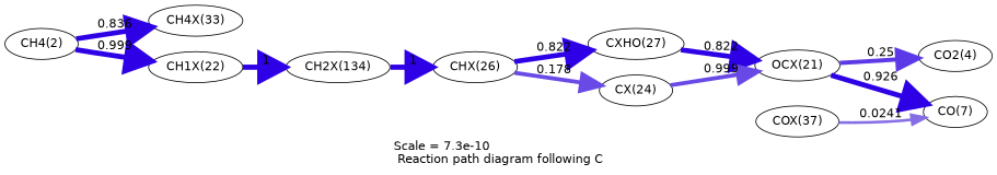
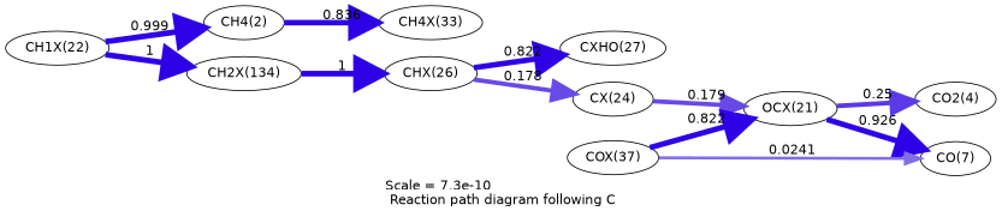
  digraph {
    fontname=Helvetica
    label="Scale = 7.3e-10\l Reaction path diagram following C"
    rankdir=LR
    node [fontname=Helvetica]
    edge [arrowsize=2.93 color="0.7, 1.5, 0.9" fontname=Helvetica penwidth=6]
    n1 [label="CH4(2)"]
    n2 [label="CH4X(33)"]
    n3 [label="CH1X(22)"]
    n4 [label="CH2X(134)"]
    n5 [label="CHX(26)"]
    n6 [label="CXHO(27)"]
    n7 [label="CX(24)"]
    n8 [label="OCX(21)"]
    n9 [label="CO(7)"]
    n10 [label="CO2(4)"]
    n11 [label="COX(37)"]
    n1 -> n2 [color="0.7, 1.34, 0.9" label=" 0.836" penwidth=5.86]
-   n1 -> n3 [arrowsize=3 label=" 0.999"]
+   n3 -> n1 [arrowsize=3 label=" 0.999"]
    n3 -> n4 [arrowsize=3 label=" 1"]
    n4 -> n5 [arrowsize=3 label=" 1"]
    n5 -> n6 [color="0.7, 1.32, 0.9" label=" 0.822" penwidth=5.85]
    n5 -> n7 [arrowsize=2.35 color="0.7, 0.678, 0.9" label=" 0.178" penwidth=4.7]
-   n6 -> n8 [color="0.7, 1.32, 0.9" label=" 0.822" penwidth=5.85]
-   n7 -> n8 [arrowsize=2.35 color="0.7, 0.679, 0.9" label=" 0.999" penwidth=4.7]
+   n11 -> n8 [color="0.7, 1.32, 0.9" label=" 0.822" penwidth=5.85]
+   n7 -> n8 [arrowsize=2.35 color="0.7, 0.679, 0.9" label=" 0.179" penwidth=4.7]
    n8 -> n9 [arrowsize=2.97 color="0.7, 1.42, 0.9" label=" 0.926" penwidth=5.94]
    n8 -> n10 [arrowsize=2.48 color="0.7, 0.75, 0.9" label=" 0.25" penwidth=4.95]
    n11 -> n9 [arrowsize=1.59 color="0.7, 0.524, 0.9" label=" 0.0241" penwidth=3.19]
  }
